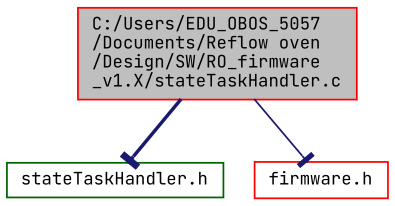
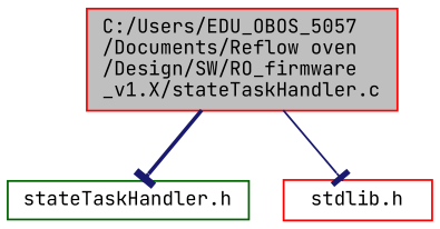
  digraph {
    fontname="JetBrains Mono"
    node [color=red fillcolor=white fontname="JetBrains Mono" fontsize=10 shape=record style=filled]
    edge [color=midnightblue fontname="JetBrains Mono" fontsize=10 labelfontname=Helvetica labelfontsize=10 arrowhead=tee]
    n1 [fillcolor=grey75 fontcolor=black height=0.2 label="C:/Users/EDU_OBOS_5057\l/Documents/Reflow oven\l/Design/SW/RO_firmware\l_v1.X/stateTaskHandler.c" width=0.4]
    n2 [color=darkgreen height=0.2 label="stateTaskHandler.h" width=0.4]
-   n3 [height=0.2 label="firmware.h" width=0.4]
+   n3 [height=0.2 label="stdlib.h" width=0.4]
    n1 -> n2 [style=bold]
    n1 -> n3 [style=solid]
  }
